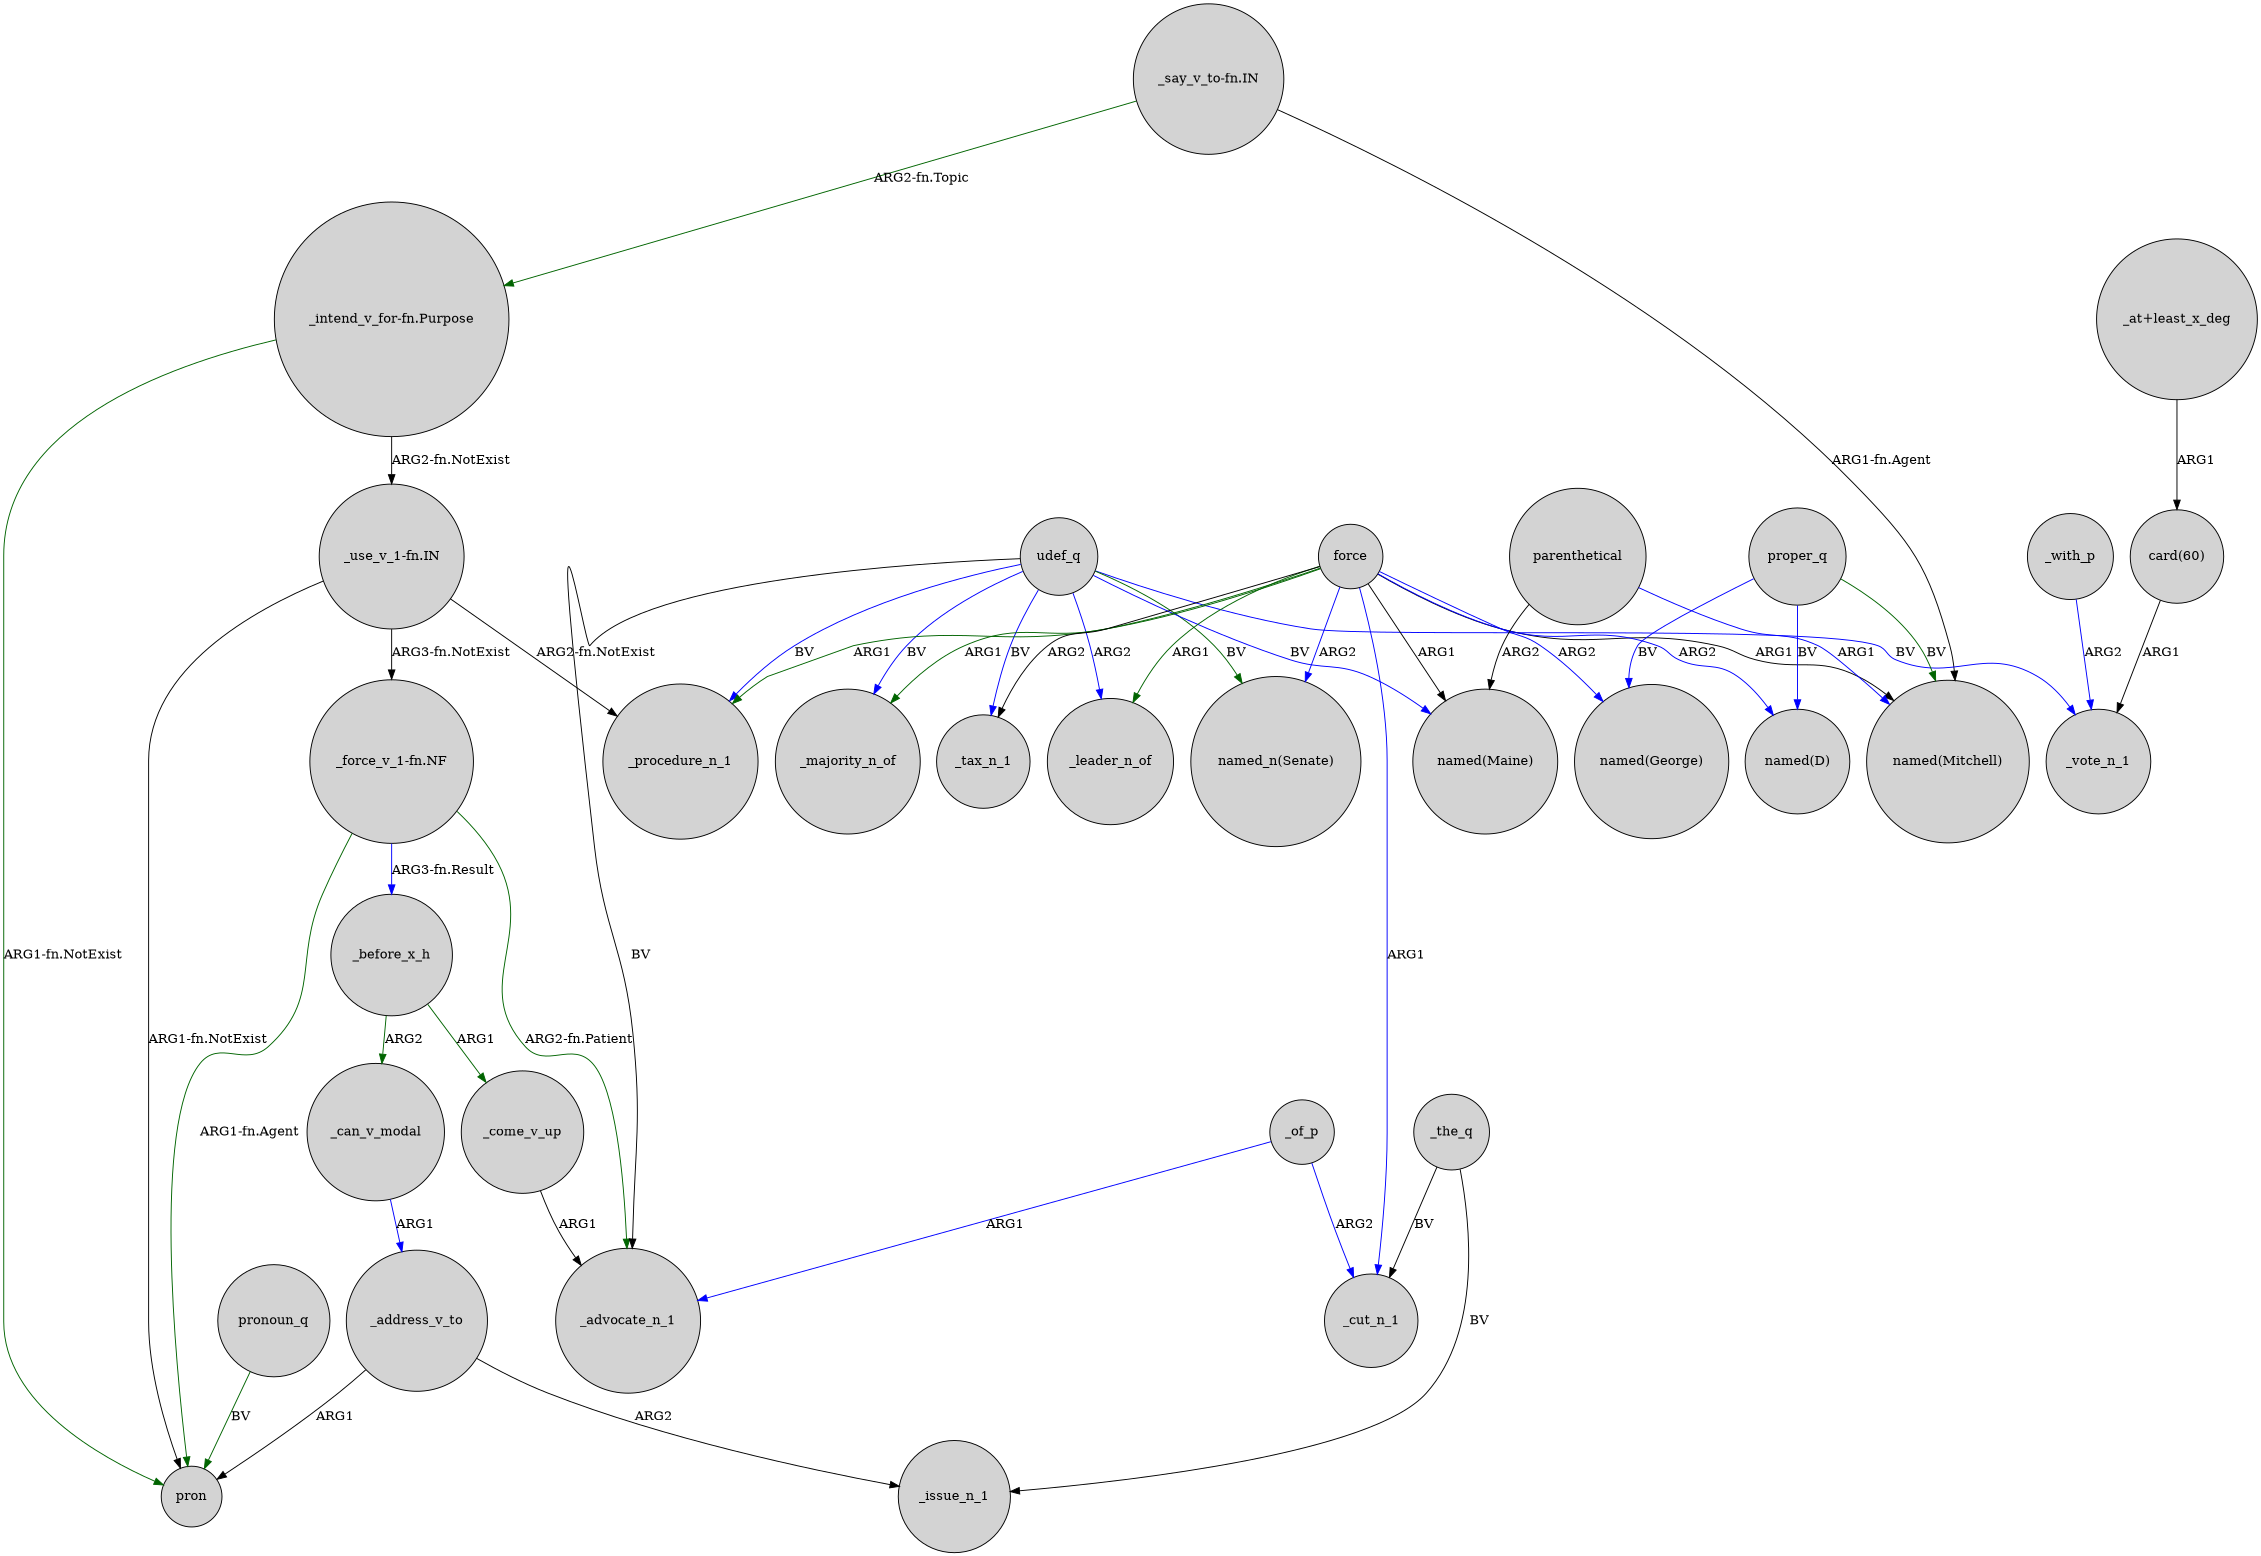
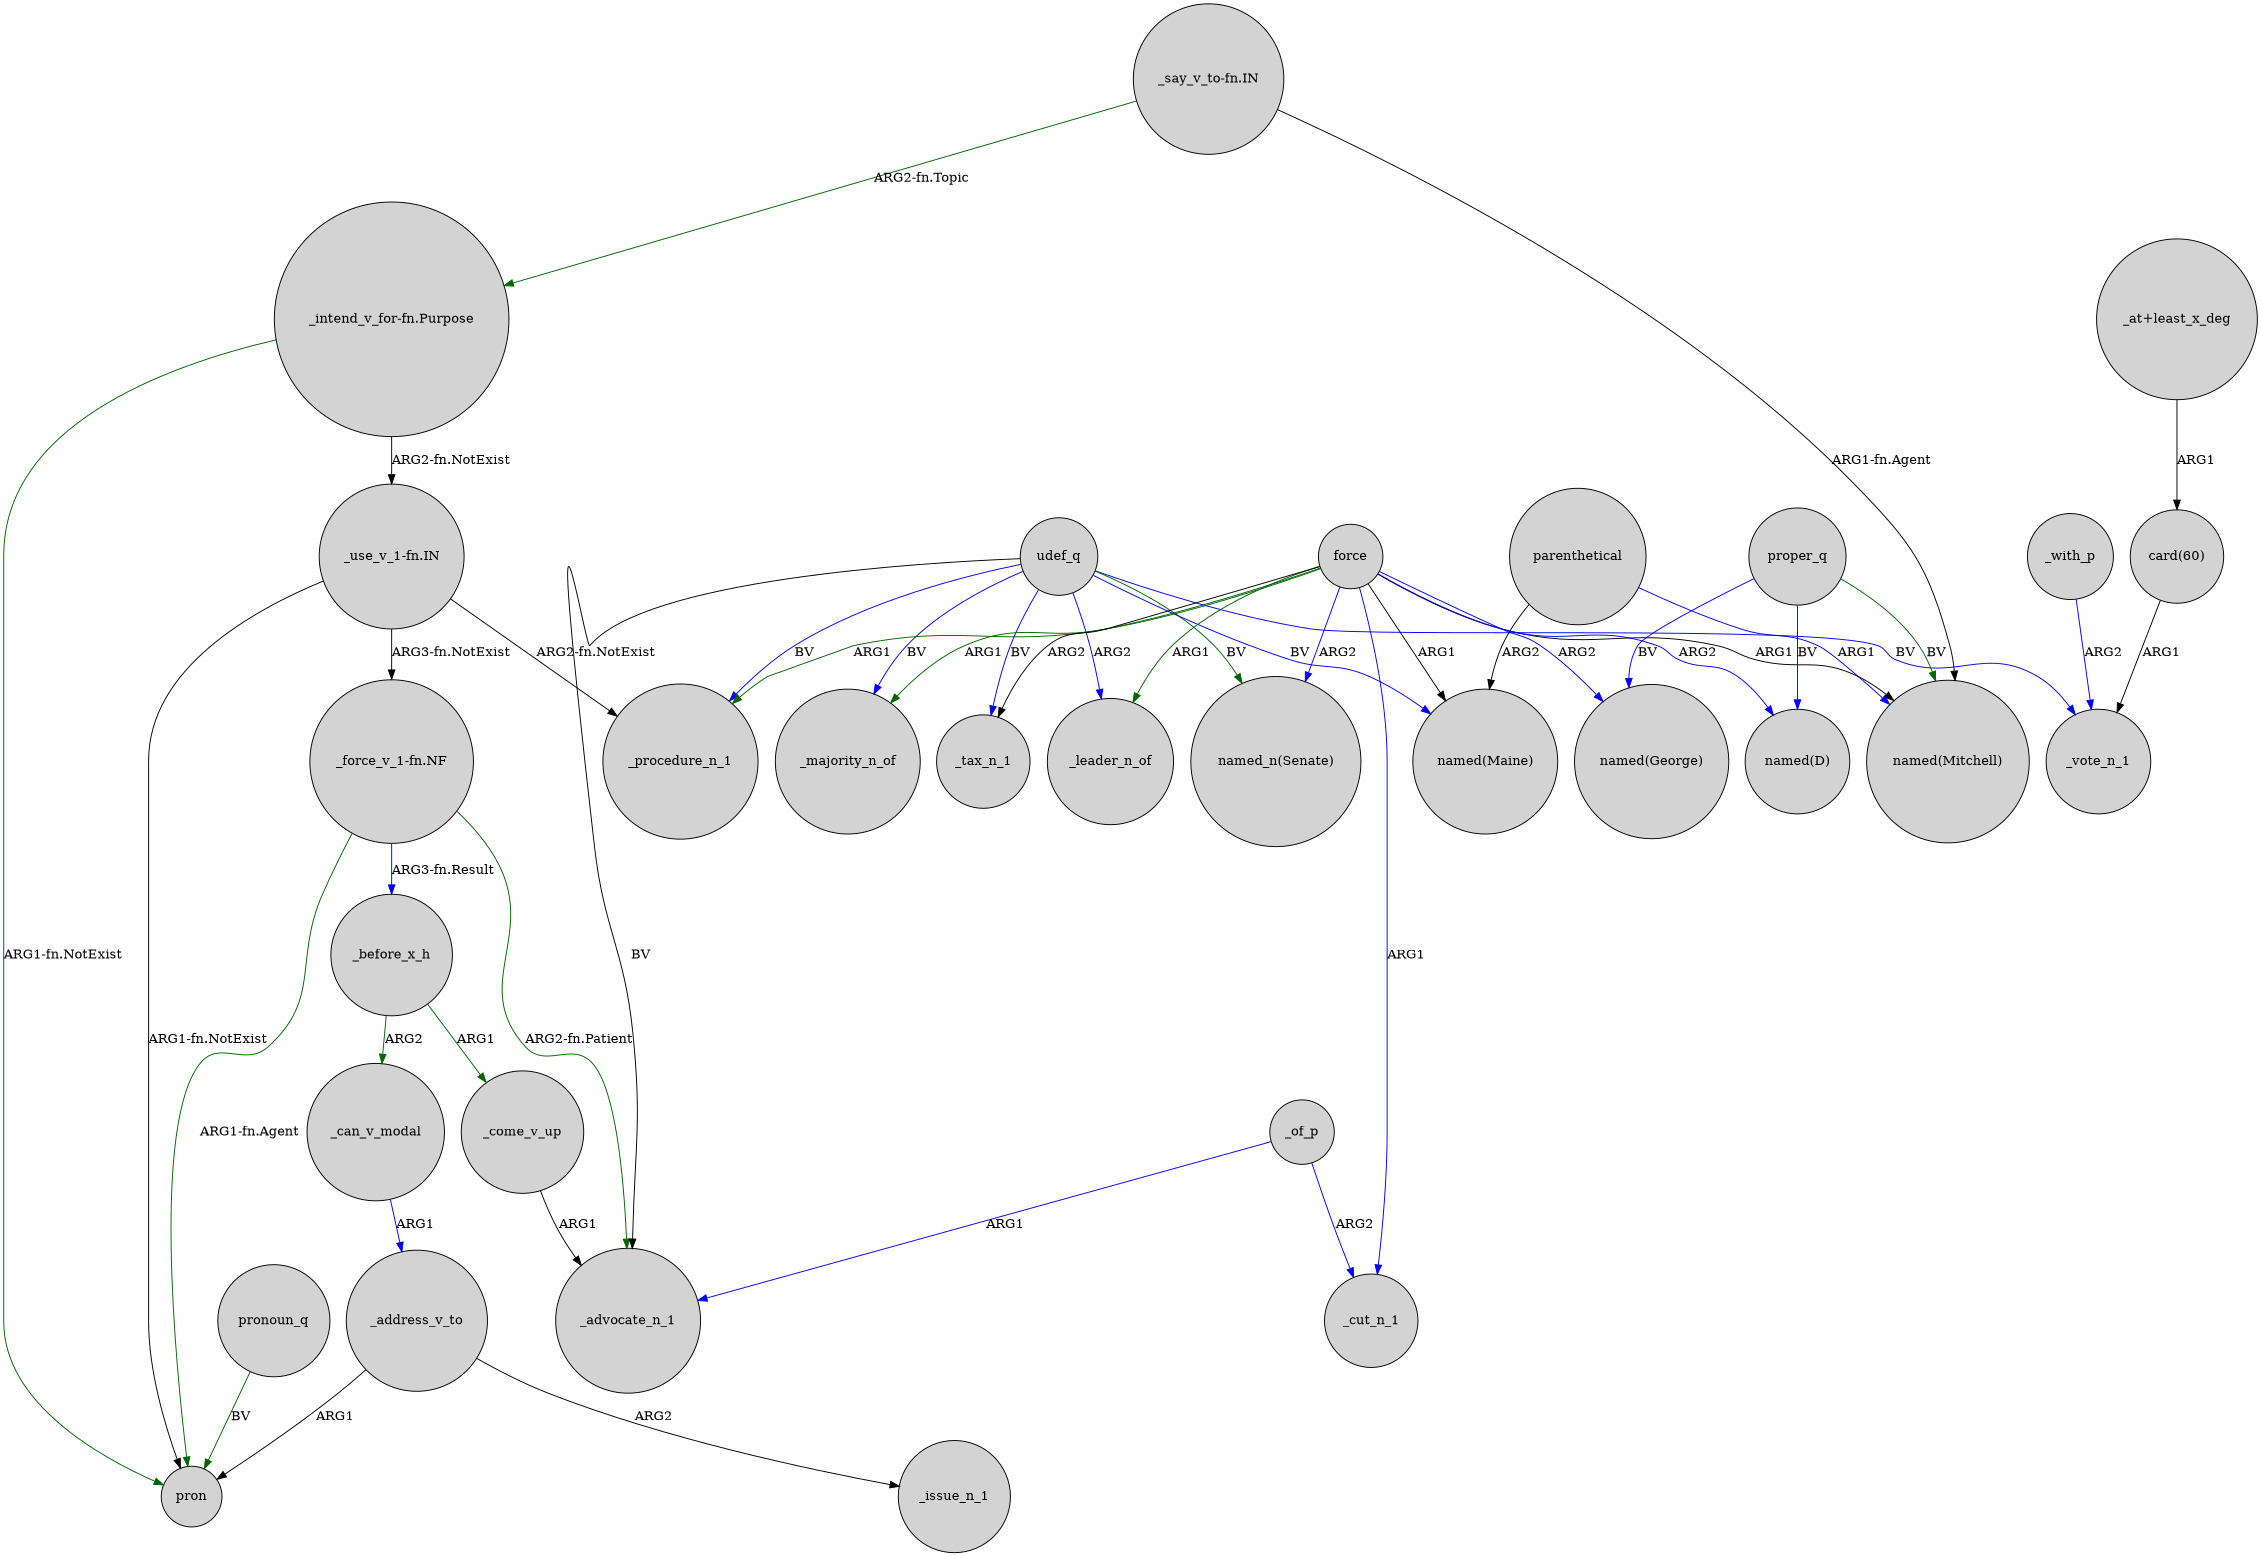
  digraph {
    node [shape=circle style=filled]
    edge [color=blue]
    "_say_v_to-fn.IN"
    "named(Mitchell)"
    "_intend_v_for-fn.Purpose"
    pron
    "_use_v_1-fn.IN"
    _with_p
    _vote_n_1
    "_force_v_1-fn.NF"
    _advocate_n_1
    _before_x_h
    _can_v_modal
    _come_v_up
    _address_v_to
    _issue_n_1
    _procedure_n_1
    udef_q
    _leader_n_of
    _majority_n_of
    _tax_n_1
    "named_n(Senate)"
    "named(Maine)"
    _of_p
    _cut_n_1
    n24 [label=force]
    "named(George)"
    "named(D)"
    parenthetical
-   _the_q
    "_at+least_x_deg"
    "card(60)"
    pronoun_q
    proper_q
    "_say_v_to-fn.IN" -> "named(Mitchell)" [color=black label="ARG1-fn.Agent"]
    "_say_v_to-fn.IN" -> "_intend_v_for-fn.Purpose" [color=darkgreen label="ARG2-fn.Topic"]
    "_intend_v_for-fn.Purpose" -> pron [color=darkgreen label="ARG1-fn.NotExist"]
    "_intend_v_for-fn.Purpose" -> "_use_v_1-fn.IN" [color=black label="ARG2-fn.NotExist"]
    "_use_v_1-fn.IN" -> pron [color=black label="ARG1-fn.NotExist"]
    "_use_v_1-fn.IN" -> "_force_v_1-fn.NF" [color=black label="ARG3-fn.NotExist"]
    "_use_v_1-fn.IN" -> _procedure_n_1 [color=black label="ARG2-fn.NotExist"]
    _with_p -> _vote_n_1 [label=ARG2]
    "_force_v_1-fn.NF" -> pron [color=darkgreen label="ARG1-fn.Agent"]
    "_force_v_1-fn.NF" -> _advocate_n_1 [color=darkgreen label="ARG2-fn.Patient"]
    "_force_v_1-fn.NF" -> _before_x_h [label="ARG3-fn.Result"]
    _before_x_h -> _can_v_modal [color=darkgreen label=ARG2]
    _before_x_h -> _come_v_up [color=darkgreen label=ARG1]
    _can_v_modal -> _address_v_to [label=ARG1]
    _come_v_up -> _advocate_n_1 [color=black label=ARG1]
    _address_v_to -> pron [color=black label=ARG1]
    _address_v_to -> _issue_n_1 [color=black label=ARG2]
    udef_q -> _vote_n_1 [label=BV]
    udef_q -> _advocate_n_1 [color=black label=BV]
    udef_q -> _procedure_n_1 [label=BV]
    udef_q -> _leader_n_of [label=ARG2]
    udef_q -> _majority_n_of [label=BV]
    udef_q -> _tax_n_1 [label=BV]
    udef_q -> "named_n(Senate)" [color=darkgreen label=BV]
    udef_q -> "named(Maine)" [label=BV]
    _of_p -> _advocate_n_1 [label=ARG1]
    _of_p -> _cut_n_1 [label=ARG2]
    n24 -> "named(Mitchell)" [color=black label=ARG1]
    n24 -> _procedure_n_1 [color=darkgreen label=ARG1]
    n24 -> _leader_n_of [color=darkgreen label=ARG1]
    n24 -> _majority_n_of [color=darkgreen label=ARG1]
    n24 -> _tax_n_1 [color=black label=ARG2]
    n24 -> "named_n(Senate)" [label=ARG2]
    n24 -> "named(Maine)" [color=black label=ARG1]
    n24 -> _cut_n_1 [label=ARG1]
    n24 -> "named(George)" [label=ARG2]
    n24 -> "named(D)" [label=ARG2]
    parenthetical -> "named(Mitchell)" [label=ARG1]
    parenthetical -> "named(Maine)" [color=black label=ARG2]
-   _the_q -> _issue_n_1 [color=black label=BV]
-   _the_q -> _cut_n_1 [color=black label=BV]
    "_at+least_x_deg" -> "card(60)" [color=black label=ARG1]
    "card(60)" -> _vote_n_1 [color=black label=ARG1]
    pronoun_q -> pron [color=darkgreen label=BV]
    proper_q -> "named(Mitchell)" [color=darkgreen label=BV]
    proper_q -> "named(George)" [label=BV]
    proper_q -> "named(D)" [label=BV]
  }
